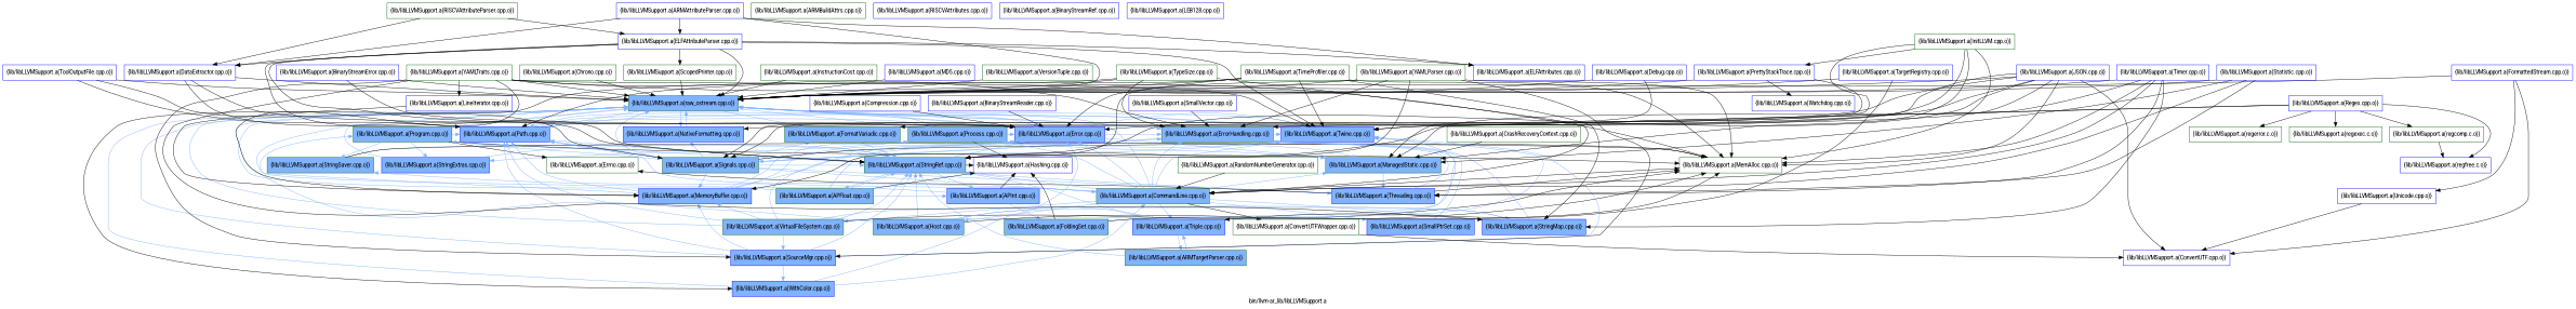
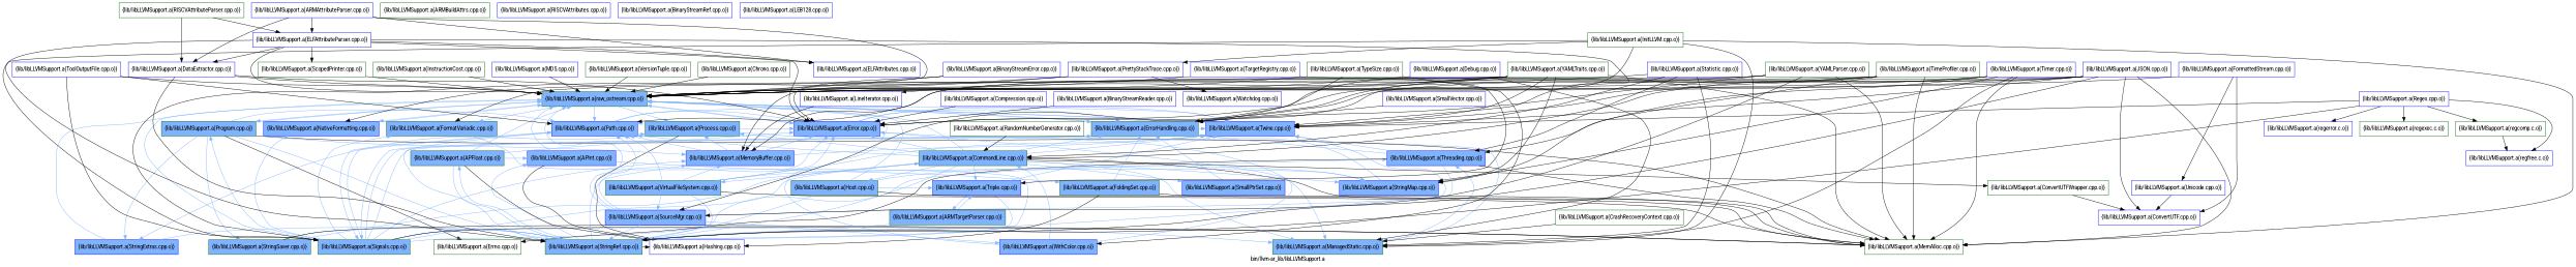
  digraph {
    fontname="Roboto Condensed"
    label="bin/llvm-ar_lib/libLLVMSupport.a"
    rankdir=TB
    node [color=blue fontname="Roboto Condensed" group=0 shape=box]
    edge [fontname="Roboto Condensed"]
    n1 [color=darkgreen label="{lib/libLLVMSupport.a(Chrono.cpp.o)}"]
    n2 [color=darkgreen fillcolor="0.600000 0.5 1" group=1 label="{lib/libLLVMSupport.a(raw_ostream.cpp.o)}" style=filled]
    n3 [fillcolor="0.600000 0.5 1" group=1 label="{lib/libLLVMSupport.a(Error.cpp.o)}" style=filled]
    n4 [color=darkgreen fillcolor="0.600000 0.5 1" group=1 label="{lib/libLLVMSupport.a(ErrorHandling.cpp.o)}" style=filled]
    n5 [color=darkgreen fillcolor="0.600000 0.5 1" group=1 label="{lib/libLLVMSupport.a(FormatVariadic.cpp.o)}" style=filled]
    n6 [fillcolor="0.600000 0.5 1" group=1 label="{lib/libLLVMSupport.a(NativeFormatting.cpp.o)}" style=filled]
    n7 [fillcolor="0.600000 0.5 1" group=1 label="{lib/libLLVMSupport.a(Twine.cpp.o)}" style=filled]
    n8 [fillcolor="0.600000 0.5 1" group=1 label="{lib/libLLVMSupport.a(Path.cpp.o)}" style=filled]
    n9 [color=darkgreen fillcolor="0.600000 0.5 1" group=1 label="{lib/libLLVMSupport.a(Process.cpp.o)}" style=filled]
    n10 [color=darkgreen fillcolor="0.600000 0.5 1" group=1 label="{lib/libLLVMSupport.a(Program.cpp.o)}" style=filled]
    n11 [color=darkgreen fillcolor="0.600000 0.5 1" group=1 label="{lib/libLLVMSupport.a(ManagedStatic.cpp.o)}" style=filled]
    n12 [color=darkgreen fillcolor="0.600000 0.5 1" group=1 label="{lib/libLLVMSupport.a(Signals.cpp.o)}" style=filled]
    n13 [color=darkgreen fillcolor="0.600000 0.5 1" group=1 label="{lib/libLLVMSupport.a(StringRef.cpp.o)}" style=filled]
    n14 [label="{lib/libLLVMSupport.a(Hashing.cpp.o)}"]
    n15 [fillcolor="0.600000 0.5 1" group=1 label="{lib/libLLVMSupport.a(StringExtras.cpp.o)}" style=filled]
    n16 [color=darkgreen label="{lib/libLLVMSupport.a(MemAlloc.cpp.o)}"]
    n17 [color=darkgreen fillcolor="0.600000 0.5 1" group=1 label="{lib/libLLVMSupport.a(StringSaver.cpp.o)}" style=filled]
    n18 [color=darkgreen label="{lib/libLLVMSupport.a(Errno.cpp.o)}"]
    n19 [fillcolor="0.600000 0.5 1" group=1 label="{lib/libLLVMSupport.a(Threading.cpp.o)}" style=filled]
    n20 [color=darkgreen fillcolor="0.600000 0.5 1" group=1 label="{lib/libLLVMSupport.a(CommandLine.cpp.o)}" style=filled]
    n21 [fillcolor="0.600000 0.5 1" group=1 label="{lib/libLLVMSupport.a(MemoryBuffer.cpp.o)}" style=filled]
    n22 [color=darkgreen fillcolor="0.600000 0.5 1" group=1 label="{lib/libLLVMSupport.a(APFloat.cpp.o)}" style=filled]
    n23 [fillcolor="0.600000 0.5 1" group=1 label="{lib/libLLVMSupport.a(APInt.cpp.o)}" style=filled]
    n24 [color=darkgreen label="{lib/libLLVMSupport.a(ConvertUTFWrapper.cpp.o)}"]
    n25 [fillcolor="0.600000 0.5 1" group=1 label="{lib/libLLVMSupport.a(SmallPtrSet.cpp.o)}" style=filled]
    n26 [fillcolor="0.600000 0.5 1" group=1 label="{lib/libLLVMSupport.a(StringMap.cpp.o)}" style=filled]
    n27 [fillcolor="0.600000 0.5 1" group=1 label="{lib/libLLVMSupport.a(Triple.cpp.o)}" style=filled]
    n28 [color=darkgreen fillcolor="0.600000 0.5 1" group=1 label="{lib/libLLVMSupport.a(VirtualFileSystem.cpp.o)}" style=filled]
    n29 [color=darkgreen fillcolor="0.600000 0.5 1" group=1 label="{lib/libLLVMSupport.a(Host.cpp.o)}" style=filled]
    n30 [color=darkgreen fillcolor="0.600000 0.5 1" group=1 label="{lib/libLLVMSupport.a(FoldingSet.cpp.o)}" style=filled]
    n31 [label="{lib/libLLVMSupport.a(ConvertUTF.cpp.o)}"]
    n32 [color=darkgreen fillcolor="0.600000 0.5 1" group=1 label="{lib/libLLVMSupport.a(ARMTargetParser.cpp.o)}" style=filled]
    n33 [fillcolor="0.600000 0.5 1" group=1 label="{lib/libLLVMSupport.a(SourceMgr.cpp.o)}" style=filled]
    n34 [fillcolor="0.600000 0.5 1" group=1 label="{lib/libLLVMSupport.a(WithColor.cpp.o)}" style=filled]
    n35 [color=darkgreen label="{lib/libLLVMSupport.a(InitLLVM.cpp.o)}"]
    n36 [label="{lib/libLLVMSupport.a(PrettyStackTrace.cpp.o)}"]
    n37 [label="{lib/libLLVMSupport.a(Watchdog.cpp.o)}"]
    n38 [label="{lib/libLLVMSupport.a(LineIterator.cpp.o)}"]
    n39 [label="{lib/libLLVMSupport.a(TargetRegistry.cpp.o)}"]
    n40 [label="{lib/libLLVMSupport.a(Regex.cpp.o)}"]
    n41 [color=darkgreen label="{lib/libLLVMSupport.a(regcomp.c.o)}"]
-   n42 [color=darkgreen label="{lib/libLLVMSupport.a(regerror.c.o)}"]
+   n42 [label="{lib/libLLVMSupport.a(regerror.c.o)}"]
    n43 [color=darkgreen label="{lib/libLLVMSupport.a(regexec.c.o)}"]
    n44 [label="{lib/libLLVMSupport.a(regfree.c.o)}"]
    n45 [color=darkgreen label="{lib/libLLVMSupport.a(TypeSize.cpp.o)}"]
    n46 [label="{lib/libLLVMSupport.a(FormattedStream.cpp.o)}"]
    n47 [label="{lib/libLLVMSupport.a(Unicode.cpp.o)}"]
    n48 [label="{lib/libLLVMSupport.a(DataExtractor.cpp.o)}"]
    n49 [color=darkgreen label="{lib/libLLVMSupport.a(ARMBuildAttrs.cpp.o)}"]
    n50 [label="{lib/libLLVMSupport.a(ELFAttributeParser.cpp.o)}"]
    n51 [label="{lib/libLLVMSupport.a(ELFAttributes.cpp.o)}"]
    n52 [color=darkgreen label="{lib/libLLVMSupport.a(ScopedPrinter.cpp.o)}"]
    n53 [label="{lib/libLLVMSupport.a(RISCVAttributes.cpp.o)}"]
    n54 [label="{lib/libLLVMSupport.a(ARMAttributeParser.cpp.o)}"]
    n55 [label="{lib/libLLVMSupport.a(BinaryStreamError.cpp.o)}"]
    n56 [label="{lib/libLLVMSupport.a(BinaryStreamReader.cpp.o)}"]
    n57 [label="{lib/libLLVMSupport.a(BinaryStreamRef.cpp.o)}"]
    n58 [label="{lib/libLLVMSupport.a(Debug.cpp.o)}"]
    n59 [color=darkgreen label="{lib/libLLVMSupport.a(InstructionCost.cpp.o)}"]
    n60 [label="{lib/libLLVMSupport.a(MD5.cpp.o)}"]
    n61 [color=darkgreen label="{lib/libLLVMSupport.a(RandomNumberGenerator.cpp.o)}"]
    n62 [color=darkgreen label="{lib/libLLVMSupport.a(RISCVAttributeParser.cpp.o)}"]
    n63 [label="{lib/libLLVMSupport.a(SmallVector.cpp.o)}"]
    n64 [label="{lib/libLLVMSupport.a(Statistic.cpp.o)}"]
    n65 [label="{lib/libLLVMSupport.a(Timer.cpp.o)}"]
    n66 [label="{lib/libLLVMSupport.a(ToolOutputFile.cpp.o)}"]
    n67 [color=darkgreen label="{lib/libLLVMSupport.a(YAMLParser.cpp.o)}"]
    n68 [color=darkgreen label="{lib/libLLVMSupport.a(CrashRecoveryContext.cpp.o)}"]
    n69 [label="{lib/libLLVMSupport.a(Compression.cpp.o)}"]
    n70 [label="{lib/libLLVMSupport.a(LEB128.cpp.o)}"]
    n71 [color=darkgreen label="{lib/libLLVMSupport.a(YAMLTraits.cpp.o)}"]
    n72 [color=darkgreen label="{lib/libLLVMSupport.a(VersionTuple.cpp.o)}"]
    n73 [color=darkgreen label="{lib/libLLVMSupport.a(TimeProfiler.cpp.o)}"]
    n74 [label="{lib/libLLVMSupport.a(JSON.cpp.o)}"]
    subgraph sub_1 {
      rank=same
      n1
    }
    subgraph sub_2 {
      rank=same
      n2
    }
    subgraph sub_3 {
      rank=same
      n3
      n4
      n5
      n6
      n7
      n8
      n9
      n10
    }
    subgraph sub_4 {
      rank=same
      n11
      n12
      n13
      n14
      n15
      n16
      n17
      n18
    }
    subgraph sub_5 {
      rank=same
      n19
      n20
      n21
      n22
      n23
    }
    subgraph sub_6 {
      rank=same
      n24
      n25
      n26
      n27
      n28
      n29
      n30
    }
    subgraph sub_7 {
      rank=same
      n31
      n32
      n33
    }
    subgraph sub_8 {
      rank=same
      n1
    }
    subgraph sub_9 {
      rank=same
      n2
    }
    subgraph sub_10 {
      rank=same
      n3
      n4
      n5
      n6
      n7
      n8
      n9
      n10
    }
    subgraph sub_11 {
      rank=same
      n11
      n12
      n13
      n14
      n15
      n16
      n17
      n18
    }
    subgraph sub_12 {
      rank=same
      n19
      n20
      n21
      n22
      n23
    }
    subgraph sub_13 {
      rank=same
      n24
      n25
      n26
      n27
      n28
      n29
      n30
    }
    subgraph sub_14 {
      rank=same
      n31
      n32
      n33
    }
    n1 -> n2
    n2 -> n3 [color="0.600000 0.5 1"]
    n2 -> n4 [color="0.600000 0.5 1"]
    n2 -> n5 [color="0.600000 0.5 1"]
    n2 -> n6 [color="0.600000 0.5 1"]
    n2 -> n7 [color="0.600000 0.5 1"]
    n2 -> n8 [color="0.600000 0.5 1"]
    n2 -> n9 [color="0.600000 0.5 1"]
    n2 -> n10 [color="0.600000 0.5 1"]
    n3 -> n2 [color="0.600000 0.5 1"]
    n3 -> n4 [color="0.600000 0.5 1"]
    n3 -> n7 [color="0.600000 0.5 1"]
    n3 -> n11 [color="0.600000 0.5 1"]
    n4 -> n2 [color="0.600000 0.5 1"]
    n4 -> n7 [color="0.600000 0.5 1"]
    n4 -> n12 [color="0.600000 0.5 1"]
    n5 -> n13 [color="0.600000 0.5 1"]
    n6 -> n2 [color="0.600000 0.5 1"]
    n7 -> n2 [color="0.600000 0.5 1"]
    n8 -> n3 [color="0.600000 0.5 1"]
    n8 -> n7 [color="0.600000 0.5 1"]
    n8 -> n9 [color="0.600000 0.5 1"]
    n8 -> n12 [color="0.600000 0.5 1"]
    n8 -> n13 [color="0.600000 0.5 1"]
    n9 -> n3 [color="0.600000 0.5 1"]
    n9 -> n8 [color="0.600000 0.5 1"]
    n9 -> n11 [color="0.600000 0.5 1"]
    n9 -> n14
    n9 -> n15 [color="0.600000 0.5 1"]
    n10 -> n2 [color="0.600000 0.5 1"]
    n10 -> n8 [color="0.600000 0.5 1"]
    n10 -> n13 [color="0.600000 0.5 1"]
    n10 -> n15 [color="0.600000 0.5 1"]
    n10 -> n16
    n10 -> n17 [color="0.600000 0.5 1"]
    n10 -> n18
    n11 -> n19 [color="0.600000 0.5 1"]
    n12 -> n2 [color="0.600000 0.5 1"]
    n12 -> n4 [color="0.600000 0.5 1"]
    n12 -> n5 [color="0.600000 0.5 1"]
    n12 -> n6 [color="0.600000 0.5 1"]
    n12 -> n7 [color="0.600000 0.5 1"]
    n12 -> n8 [color="0.600000 0.5 1"]
    n12 -> n10 [color="0.600000 0.5 1"]
    n12 -> n11 [color="0.600000 0.5 1"]
    n12 -> n13 [color="0.600000 0.5 1"]
    n12 -> n16
    n12 -> n19 [color="0.600000 0.5 1"]
    n12 -> n20 [color="0.600000 0.5 1"]
    n12 -> n21 [color="0.600000 0.5 1"]
    n13 -> n3 [color="0.600000 0.5 1"]
    n13 -> n14
    n13 -> n22 [color="0.600000 0.5 1"]
    n13 -> n23 [color="0.600000 0.5 1"]
    n15 -> n2 [color="0.600000 0.5 1"]
    n15 -> n13 [color="0.600000 0.5 1"]
    n17 -> n13 [color="0.600000 0.5 1"]
    n17 -> n16
    n19 -> n4 [color="0.600000 0.5 1"]
+   n19 -> n7 [color="0.600000 0.5 1"]
    n19 -> n13 [color="0.600000 0.5 1"]
    n19 -> n16
    n19 -> n18
    n20 -> n2 [color="0.600000 0.5 1"]
    n20 -> n3 [color="0.600000 0.5 1"]
    n20 -> n4 [color="0.600000 0.5 1"]
    n20 -> n7 [color="0.600000 0.5 1"]
    n20 -> n8 [color="0.600000 0.5 1"]
    n20 -> n9 [color="0.600000 0.5 1"]
    n20 -> n11 [color="0.600000 0.5 1"]
    n20 -> n13 [color="0.600000 0.5 1"]
    n20 -> n16
    n20 -> n17 [color="0.600000 0.5 1"]
    n20 -> n24
    n20 -> n25 [color="0.600000 0.5 1"]
    n20 -> n26 [color="0.600000 0.5 1"]
    n20 -> n27 [color="0.600000 0.5 1"]
    n20 -> n28 [color="0.600000 0.5 1"]
    n20 -> n29 [color="0.600000 0.5 1"]
    n21 -> n3 [color="0.600000 0.5 1"]
    n21 -> n7 [color="0.600000 0.5 1"]
    n21 -> n8 [color="0.600000 0.5 1"]
    n21 -> n9 [color="0.600000 0.5 1"]
-   n21 -> n10 [color="0.600000 0.5 1"]
+   n10 -> n21 [color="0.600000 0.5 1"]
    n22 -> n2 [color="0.600000 0.5 1"]
    n22 -> n3 [color="0.600000 0.5 1"]
    n22 -> n13 [color="0.600000 0.5 1"]
    n22 -> n14
    n22 -> n23 [color="0.600000 0.5 1"]
    n23 -> n2 [color="0.600000 0.5 1"]
    n23 -> n14
    n23 -> n30 [color="0.600000 0.5 1"]
    n24 -> n31
    n25 -> n4 [color="0.600000 0.5 1"]
    n26 -> n4 [color="0.600000 0.5 1"]
    n27 -> n7 [color="0.600000 0.5 1"]
    n27 -> n13 [color="0.600000 0.5 1"]
    n27 -> n32 [color="0.600000 0.5 1"]
-   n28 -> n2 [color="0.600000 0.5 1"]
    n28 -> n3 [color="0.600000 0.5 1"]
    n28 -> n7 [color="0.600000 0.5 1"]
    n28 -> n8 [color="0.600000 0.5 1"]
    n28 -> n13 [color="0.600000 0.5 1"]
    n28 -> n16
    n28 -> n21 [color="0.600000 0.5 1"]
    n28 -> n26 [color="0.600000 0.5 1"]
    n28 -> n33 [color="0.600000 0.5 1"]
    n29 -> n2 [color="0.600000 0.5 1"]
    n29 -> n13 [color="0.600000 0.5 1"]
    n29 -> n16
    n29 -> n26 [color="0.600000 0.5 1"]
    n29 -> n27 [color="0.600000 0.5 1"]
    n30 -> n4 [color="0.600000 0.5 1"]
    n30 -> n14
    n30 -> n16
    n32 -> n13 [color="0.600000 0.5 1"]
    n32 -> n27 [color="0.600000 0.5 1"]
    n33 -> n2 [color="0.600000 0.5 1"]
    n33 -> n7 [color="0.600000 0.5 1"]
    n33 -> n8 [color="0.600000 0.5 1"]
    n33 -> n13 [color="0.600000 0.5 1"]
    n33 -> n21 [color="0.600000 0.5 1"]
    n33 -> n34 [color="0.600000 0.5 1"]
    n34 -> n2 [color="0.600000 0.5 1"]
    n34 -> n3 [color="0.600000 0.5 1"]
    n34 -> n20 [color="0.600000 0.5 1"]
    n35 -> n4
    n35 -> n11
    n35 -> n12
    n35 -> n16
    n35 -> n36
    n36 -> n2
    n36 -> n12
    n36 -> n37
    n38 -> n21
    n39 -> n2
    n39 -> n27
    n40 -> n7
    n40 -> n13
    n40 -> n41
    n40 -> n42
    n40 -> n43
    n40 -> n44
    n41 -> n44
    n45 -> n2
    n45 -> n4
-   n45 -> n20
    n45 -> n34
    n46 -> n2
    n46 -> n31
    n46 -> n47
    n47 -> n31
    n48 -> n2
    n48 -> n3
    n48 -> n13
    n50 -> n2
    n50 -> n3
    n50 -> n7
    n50 -> n13
    n50 -> n48
    n50 -> n51
    n50 -> n52
    n52 -> n2
    n54 -> n2
    n54 -> n48
    n54 -> n50
    n54 -> n51
    n55 -> n2
    n55 -> n3
    n56 -> n3
    n58 -> n2
    n58 -> n11
    n59 -> n2
    n60 -> n2
    n61 -> n20
    n62 -> n48
    n62 -> n50
    n63 -> n4
    n64 -> n2
    n64 -> n11
    n64 -> n19
    n64 -> n20
    n65 -> n2
    n65 -> n11
    n65 -> n16
    n65 -> n19
    n65 -> n20
    n65 -> n26
    n66 -> n2
    n66 -> n8
    n66 -> n12
    n67 -> n2
    n67 -> n4
-   n67 -> n13
    n67 -> n16
    n67 -> n21
    n67 -> n33
    n68 -> n11
    n69 -> n3
    n71 -> n2
    n71 -> n4
    n71 -> n7
    n71 -> n16
    n71 -> n21
    n71 -> n26
    n71 -> n33
    n71 -> n38
    n72 -> n2
    n73 -> n2
    n73 -> n3
    n73 -> n7
    n73 -> n8
    n73 -> n16
    n73 -> n26
    n74 -> n2
    n74 -> n3
    n74 -> n5
    n74 -> n6
    n74 -> n7
    n74 -> n13
    n74 -> n16
    n74 -> n31
  }
